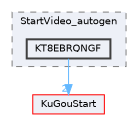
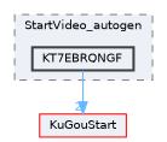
  digraph {
    compound=true
    node [fillcolor="#edf0f7" fontname=Helvetica fontsize=10 shape=box]
-   n1 [color=grey25 height=0.2 label=KT8EBRQNGF style="filled,bold" width=0.4]
+   n1 [color=grey25 height=0.2 label=KT7EBRQNGF style="filled,bold" width=0.4]
    n2 [color=red height=0.2 label=KuGouStart style=filled width=0.4]
    subgraph cluster_1 {
      bgcolor="#edf0f7"
      fontname=Helvetica
      fontsize=10
      label=StartVideo_autogen
      pencolor=grey50
      style="filled,dashed"
      n1
    }
    n1 -> n2 [color=steelblue1 fontcolor=steelblue1 fontname=Helvetica fontsize=10 headlabel=2 labeldistance=1.5 labelfontname=Helvetica labelfontsize=10]
  }
